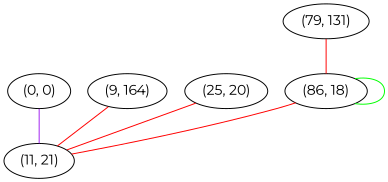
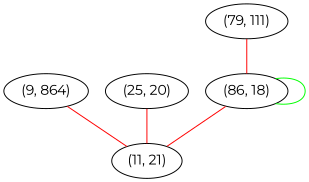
  graph {
    fontname=Montserrat
    node [fontname=Montserrat]
    edge [color=red fontname=Montserrat weight=1]
-   "(0, 0)"
    "(11, 21)"
-   "(9, 164)"
+   "(9, 164)" [label="(9, 864)"]
    "(25, 20)"
-   "(79, 131)"
+   "(79, 131)" [label="(79, 111)"]
    "(86, 18)"
-   "(0, 0)" -- "(11, 21)" [color=purple weight=4]
    "(9, 164)" -- "(11, 21)"
    "(25, 20)" -- "(11, 21)"
    "(79, 131)" -- "(86, 18)"
    "(86, 18)" -- "(11, 21)"
    "(86, 18)" -- "(86, 18)" [color=green weight=2]
  }
